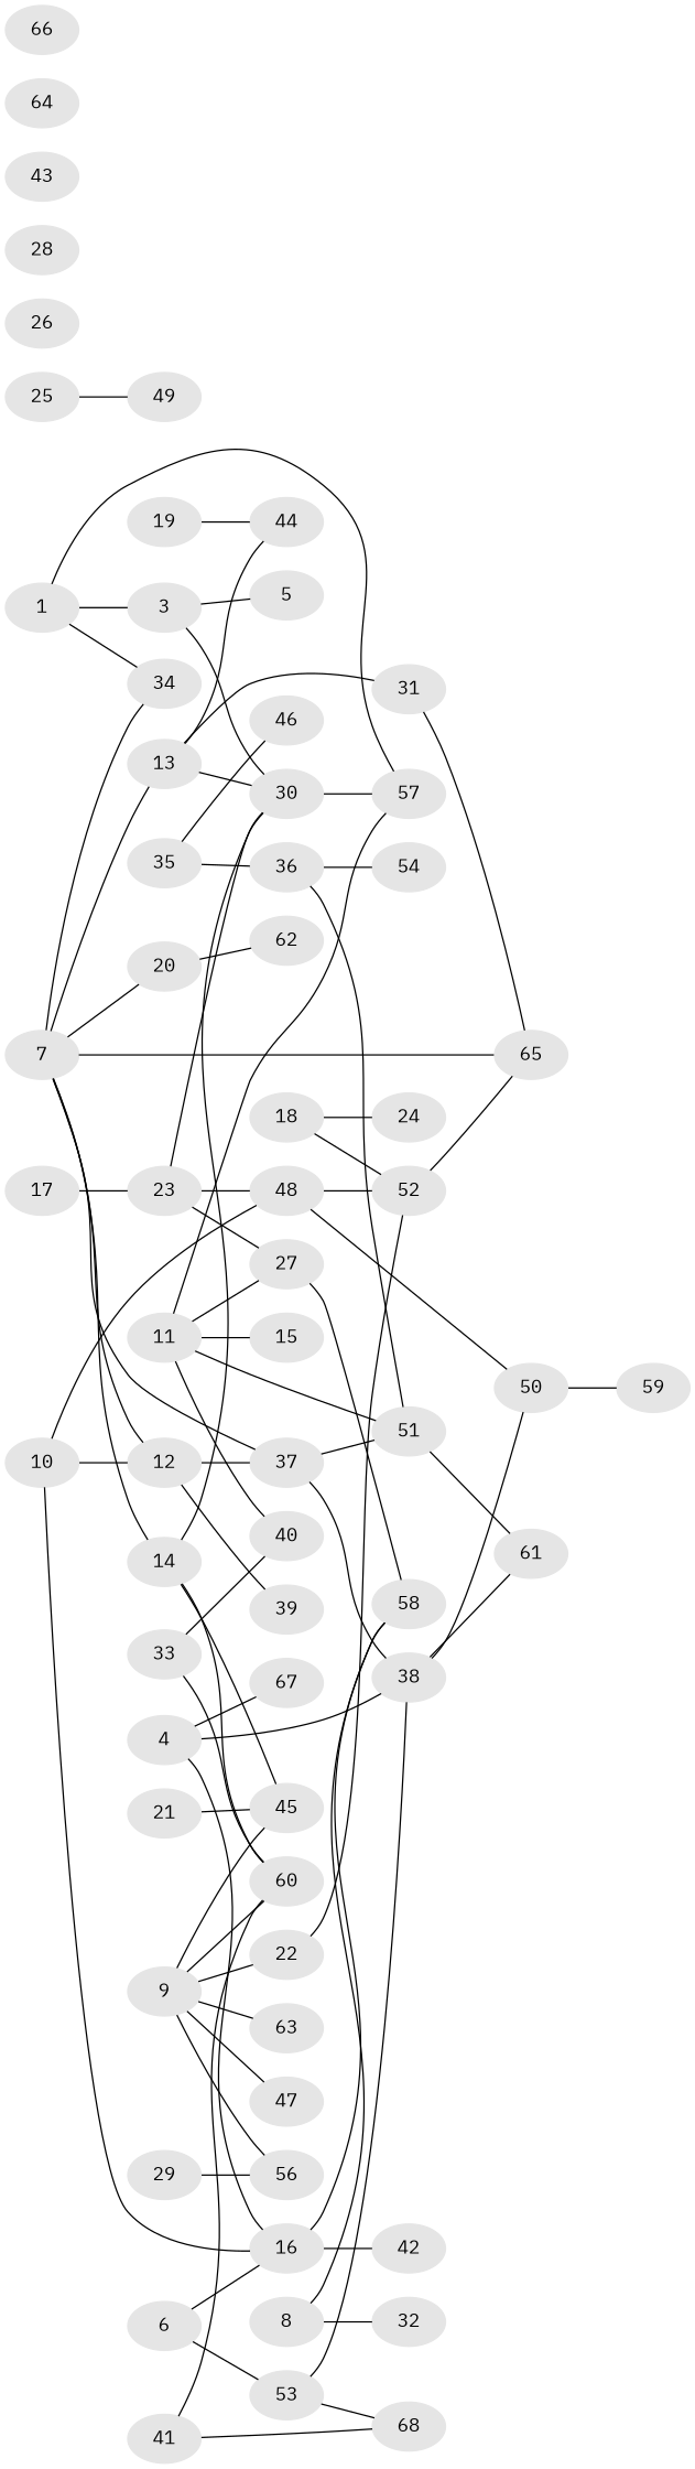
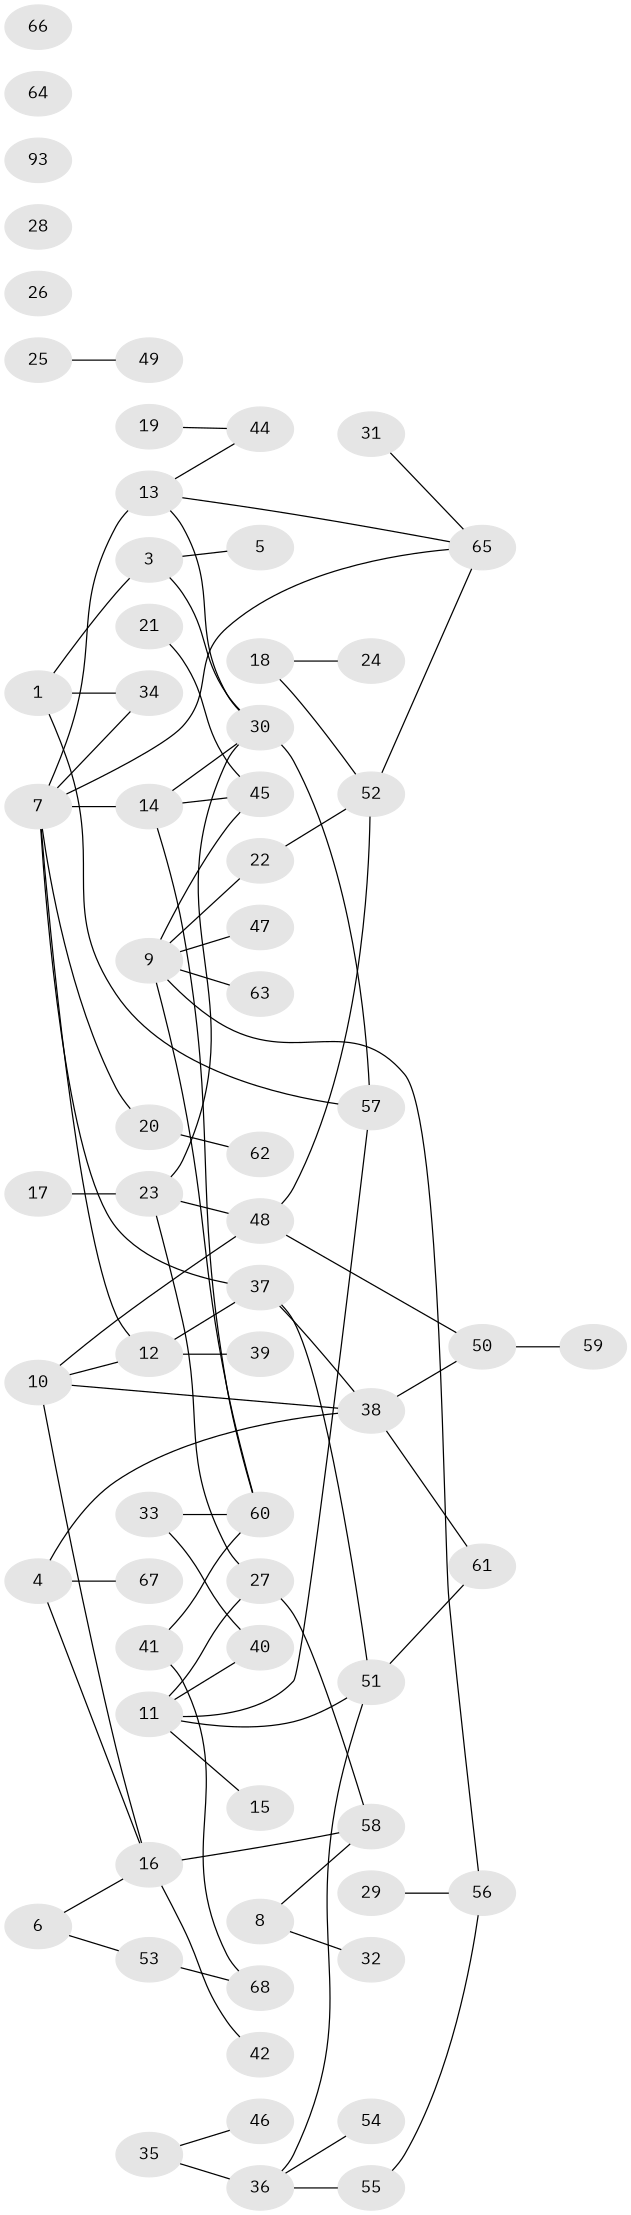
  graph {
    fontname="IBM Plex Mono"
    rankdir=LR
    node [color=gray90 fontname="IBM Plex Mono" style=filled]
    edge [fontname="IBM Plex Mono"]
    1
    34
    57
    3
    19
    44
    41
    60
    68
    5
    30
    4
    16
    38
    67
    42
    58
    50
    61
    6
    53
    7
    12
    13
    14
    20
    37
    65
    39
    31
    45
    62
    51
    8
    32
    9
    22
    47
    56
    63
    52
    10
    48
    11
    15
    27
    40
    17
    23
    18
    24
    21
    25
    49
    26
    28
    29
    33
    35
    36
    46
    54
+   55
    59
-   43
+   43 [label=93]
    64
    66
    1 -- 34
    1 -- 57
    1 -- 3
    3 -- 5
    3 -- 30
    19 -- 44
    41 -- 60
    41 -- 68
    30 -- 57
    4 -- 16
    4 -- 38
    4 -- 67
    16 -- 42
    16 -- 58
    38 -- 50
    38 -- 61
    50 -- 59
    6 -- 16
    6 -- 53
    53 -- 68
    7 -- 34
    7 -- 12
    7 -- 13
    7 -- 14
    7 -- 20
    7 -- 37
    7 -- 65
    12 -- 37
    12 -- 39
    13 -- 44
    13 -- 30
-   13 -- 31
+   13 -- 65
    14 -- 60
    14 -- 30
    14 -- 45
    20 -- 62
    37 -- 38
    37 -- 51
    31 -- 65
    51 -- 61
    8 -- 58
    8 -- 32
    9 -- 60
    9 -- 45
    9 -- 22
    9 -- 47
    9 -- 56
    9 -- 63
    22 -- 52
    52 -- 65
    10 -- 16
-   53 -- 38
+   10 -- 38
    10 -- 12
    10 -- 48
    48 -- 50
    48 -- 52
    11 -- 57
    11 -- 51
    11 -- 15
    11 -- 27
    11 -- 40
    27 -- 58
    17 -- 23
    23 -- 30
    23 -- 48
    23 -- 27
    18 -- 52
    18 -- 24
    21 -- 45
    25 -- 49
    29 -- 56
    33 -- 60
    33 -- 40
    35 -- 36
    35 -- 46
    36 -- 51
    36 -- 54
+   36 -- 55
+   55 -- 56
  }
